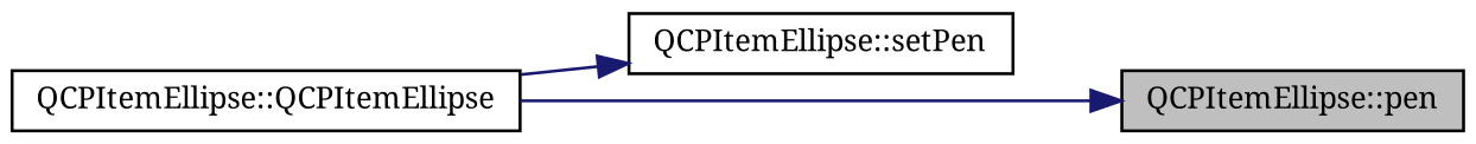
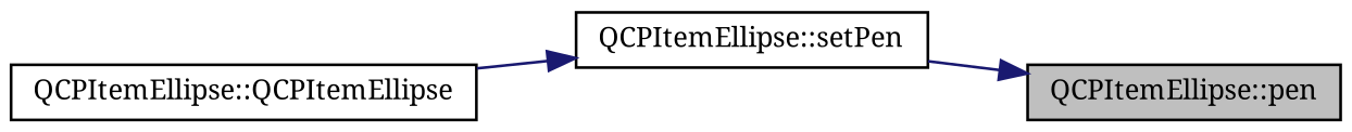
  digraph {
    fontname="Noto Serif"
    rankdir=RL
    node [color=black fillcolor=white fontname="Noto Serif" fontsize=10 shape=record style=filled]
    edge [color=midnightblue dir=back fontname="Noto Serif" fontsize=10 labelfontname=Helvetica labelfontsize=10 style=solid]
    n1 [fillcolor=grey75 fontcolor=black height=0.2 label="QCPItemEllipse::pen" width=0.4]
    n2 [height=0.2 label="QCPItemEllipse::setPen" width=0.4]
    n3 [height=0.2 label="QCPItemEllipse::QCPItemEllipse" width=0.4]
-   n1 -> n3
+   n1 -> n2
    n2 -> n3
  }
